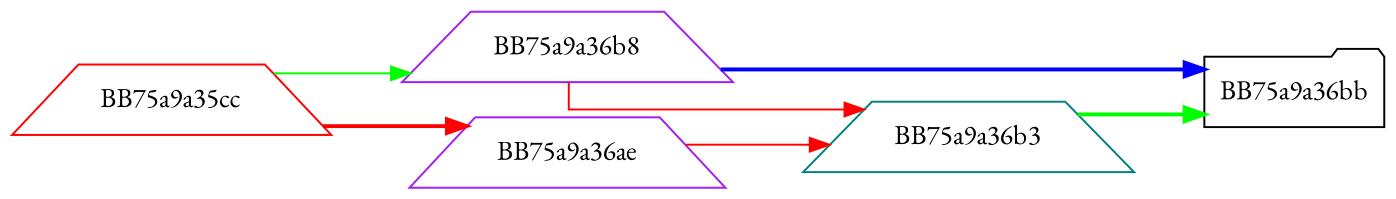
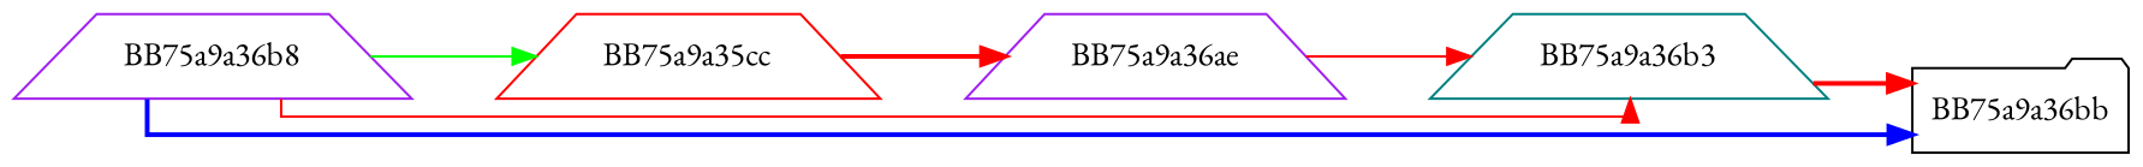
  digraph {
    fontname="EB Garamond"
    rankdir=LR
    splines=ortho
    node [color=purple fontname="EB Garamond" shape=trapezium]
    edge [color=red fontname="EB Garamond" style=solid]
    BB75a9a35cc [color=red]
    BB75a9a36b8
    BB75a9a36ae
    BB75a9a36bb [color=black shape=folder]
    BB75a9a36b3 [color=teal]
-   BB75a9a35cc -> BB75a9a36b8 [color=green]
+   BB75a9a36b8 -> BB75a9a35cc [color=green]
    BB75a9a35cc -> BB75a9a36ae [style=bold]
    BB75a9a36b8 -> BB75a9a36bb [color=blue style=bold]
    BB75a9a36b8 -> BB75a9a36b3
    BB75a9a36ae -> BB75a9a36b3
-   BB75a9a36b3 -> BB75a9a36bb [color=green style=bold]
+   BB75a9a36b3 -> BB75a9a36bb [style=bold]
  }
